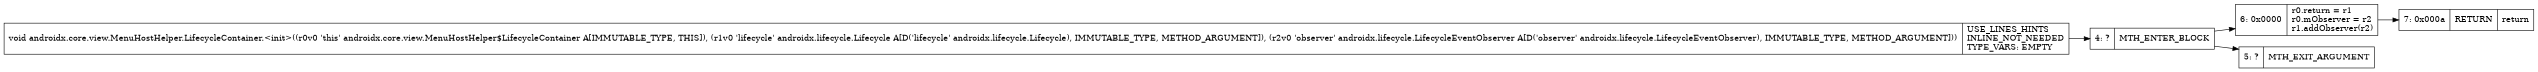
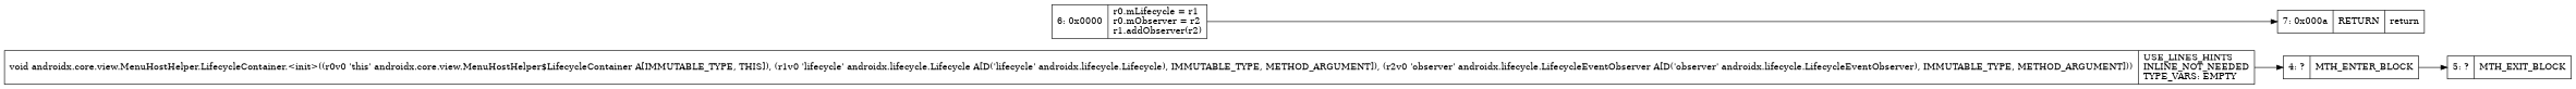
  digraph {
    rankdir=LR
    node [shape=record]
    n1 [label="{4\:\ ?|MTH_ENTER_BLOCK\l}"]
-   n2 [label="{6\:\ 0x0000|r0.return = r1\lr0.mObserver = r2\lr1.addObserver(r2)\l}"]
-   n3 [label="{5\:\ ?|MTH_EXIT_ARGUMENT\l}"]
+   n2 [label="{6\:\ 0x0000|r0.mLifecycle = r1\lr0.mObserver = r2\lr1.addObserver(r2)\l}"]
+   n3 [label="{5\:\ ?|MTH_EXIT_BLOCK\l}"]
    n4 [label="{7\:\ 0x000a|RETURN\l|return\l}"]
    n5 [label="{void androidx.core.view.MenuHostHelper.LifecycleContainer.\<init\>((r0v0 'this' androidx.core.view.MenuHostHelper$LifecycleContainer A[IMMUTABLE_TYPE, THIS]), (r1v0 'lifecycle' androidx.lifecycle.Lifecycle A[D('lifecycle' androidx.lifecycle.Lifecycle), IMMUTABLE_TYPE, METHOD_ARGUMENT]), (r2v0 'observer' androidx.lifecycle.LifecycleEventObserver A[D('observer' androidx.lifecycle.LifecycleEventObserver), IMMUTABLE_TYPE, METHOD_ARGUMENT]))  | USE_LINES_HINTS\lINLINE_NOT_NEEDED\lTYPE_VARS: EMPTY\l}"]
-   n1 -> n2
    n1 -> n3
    n2 -> n4
    n5 -> n1
  }
